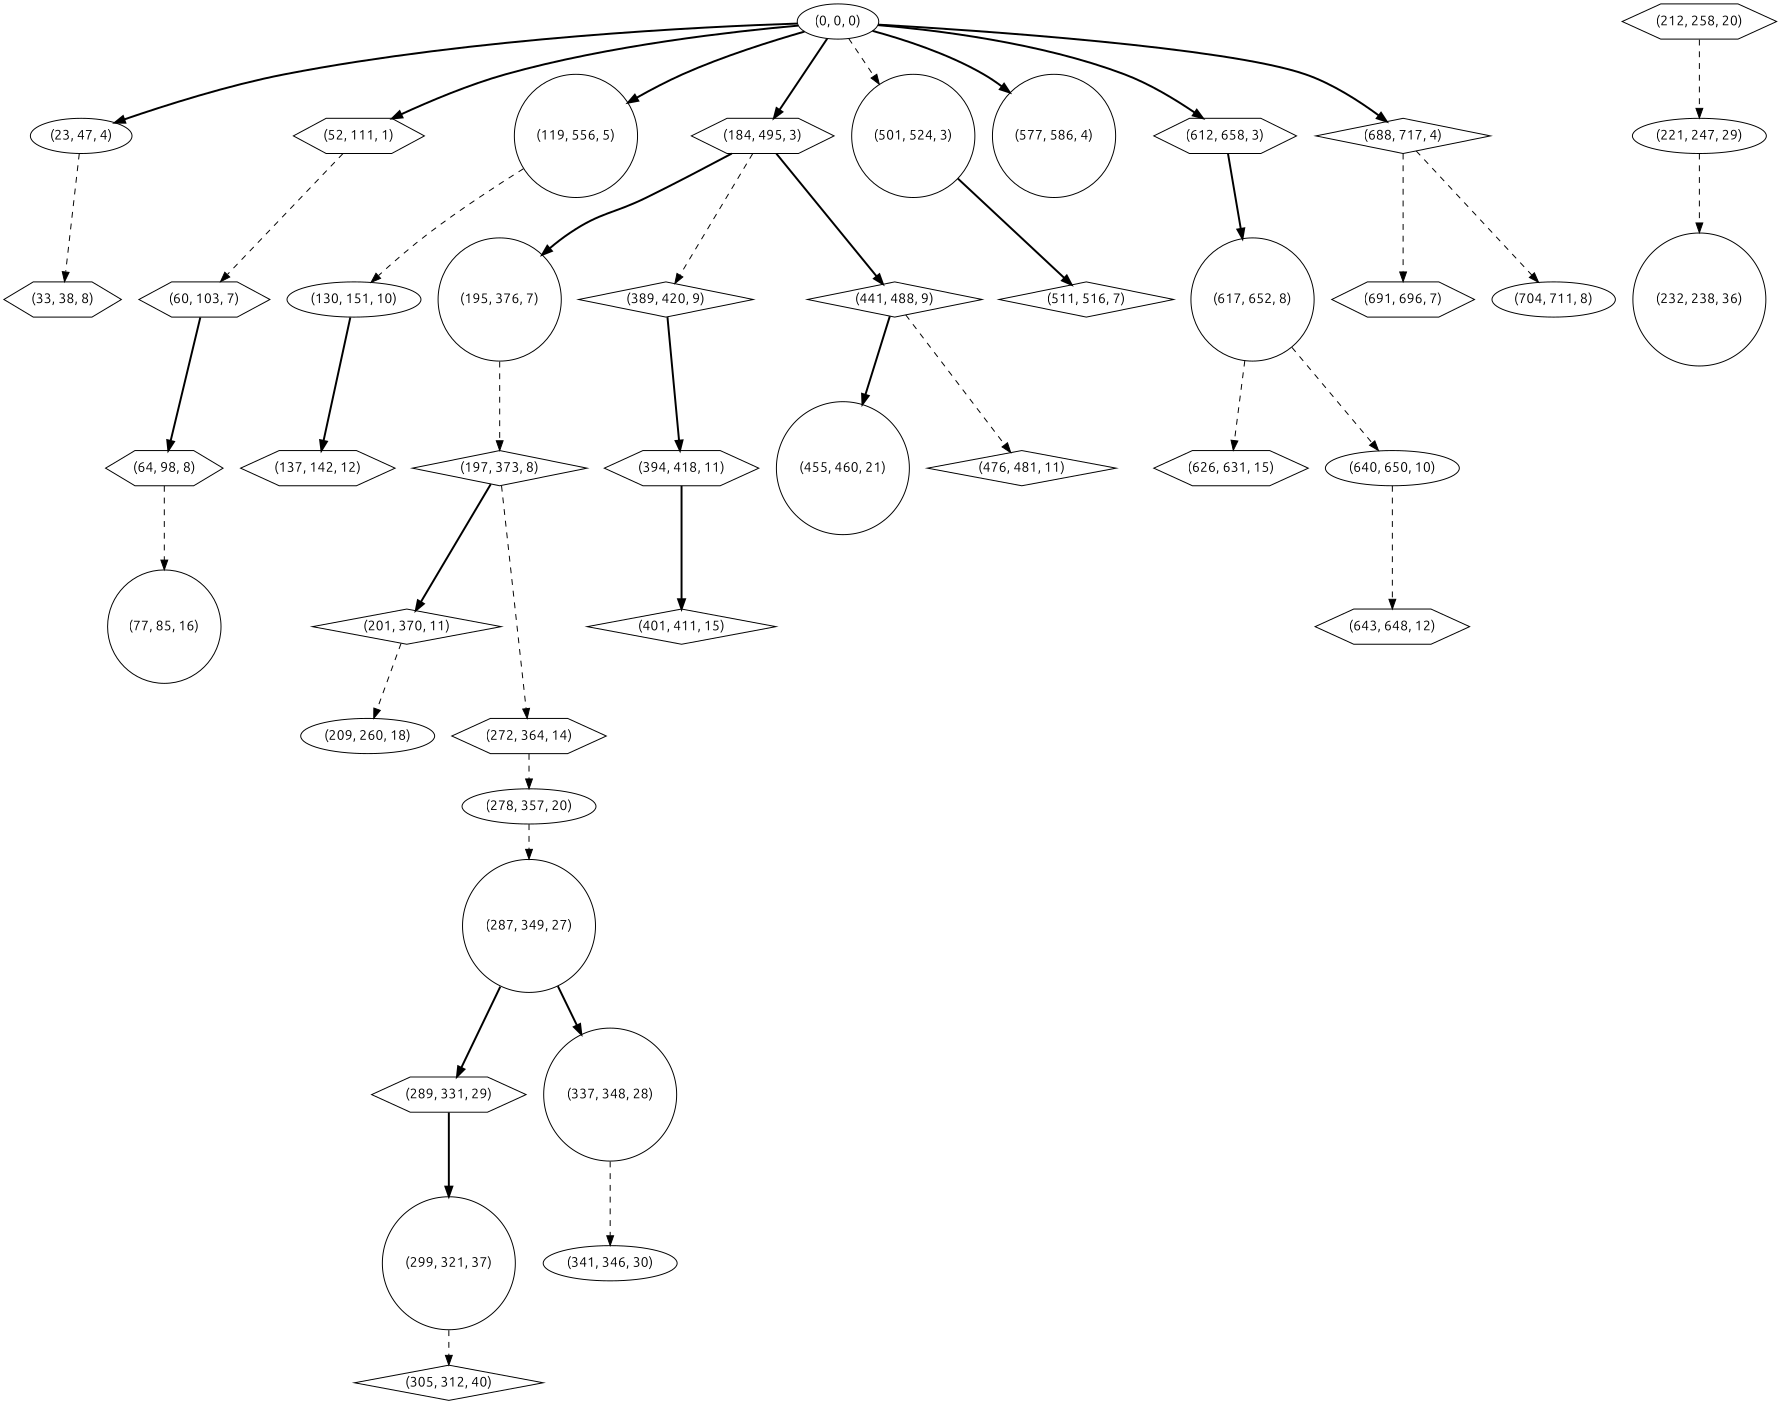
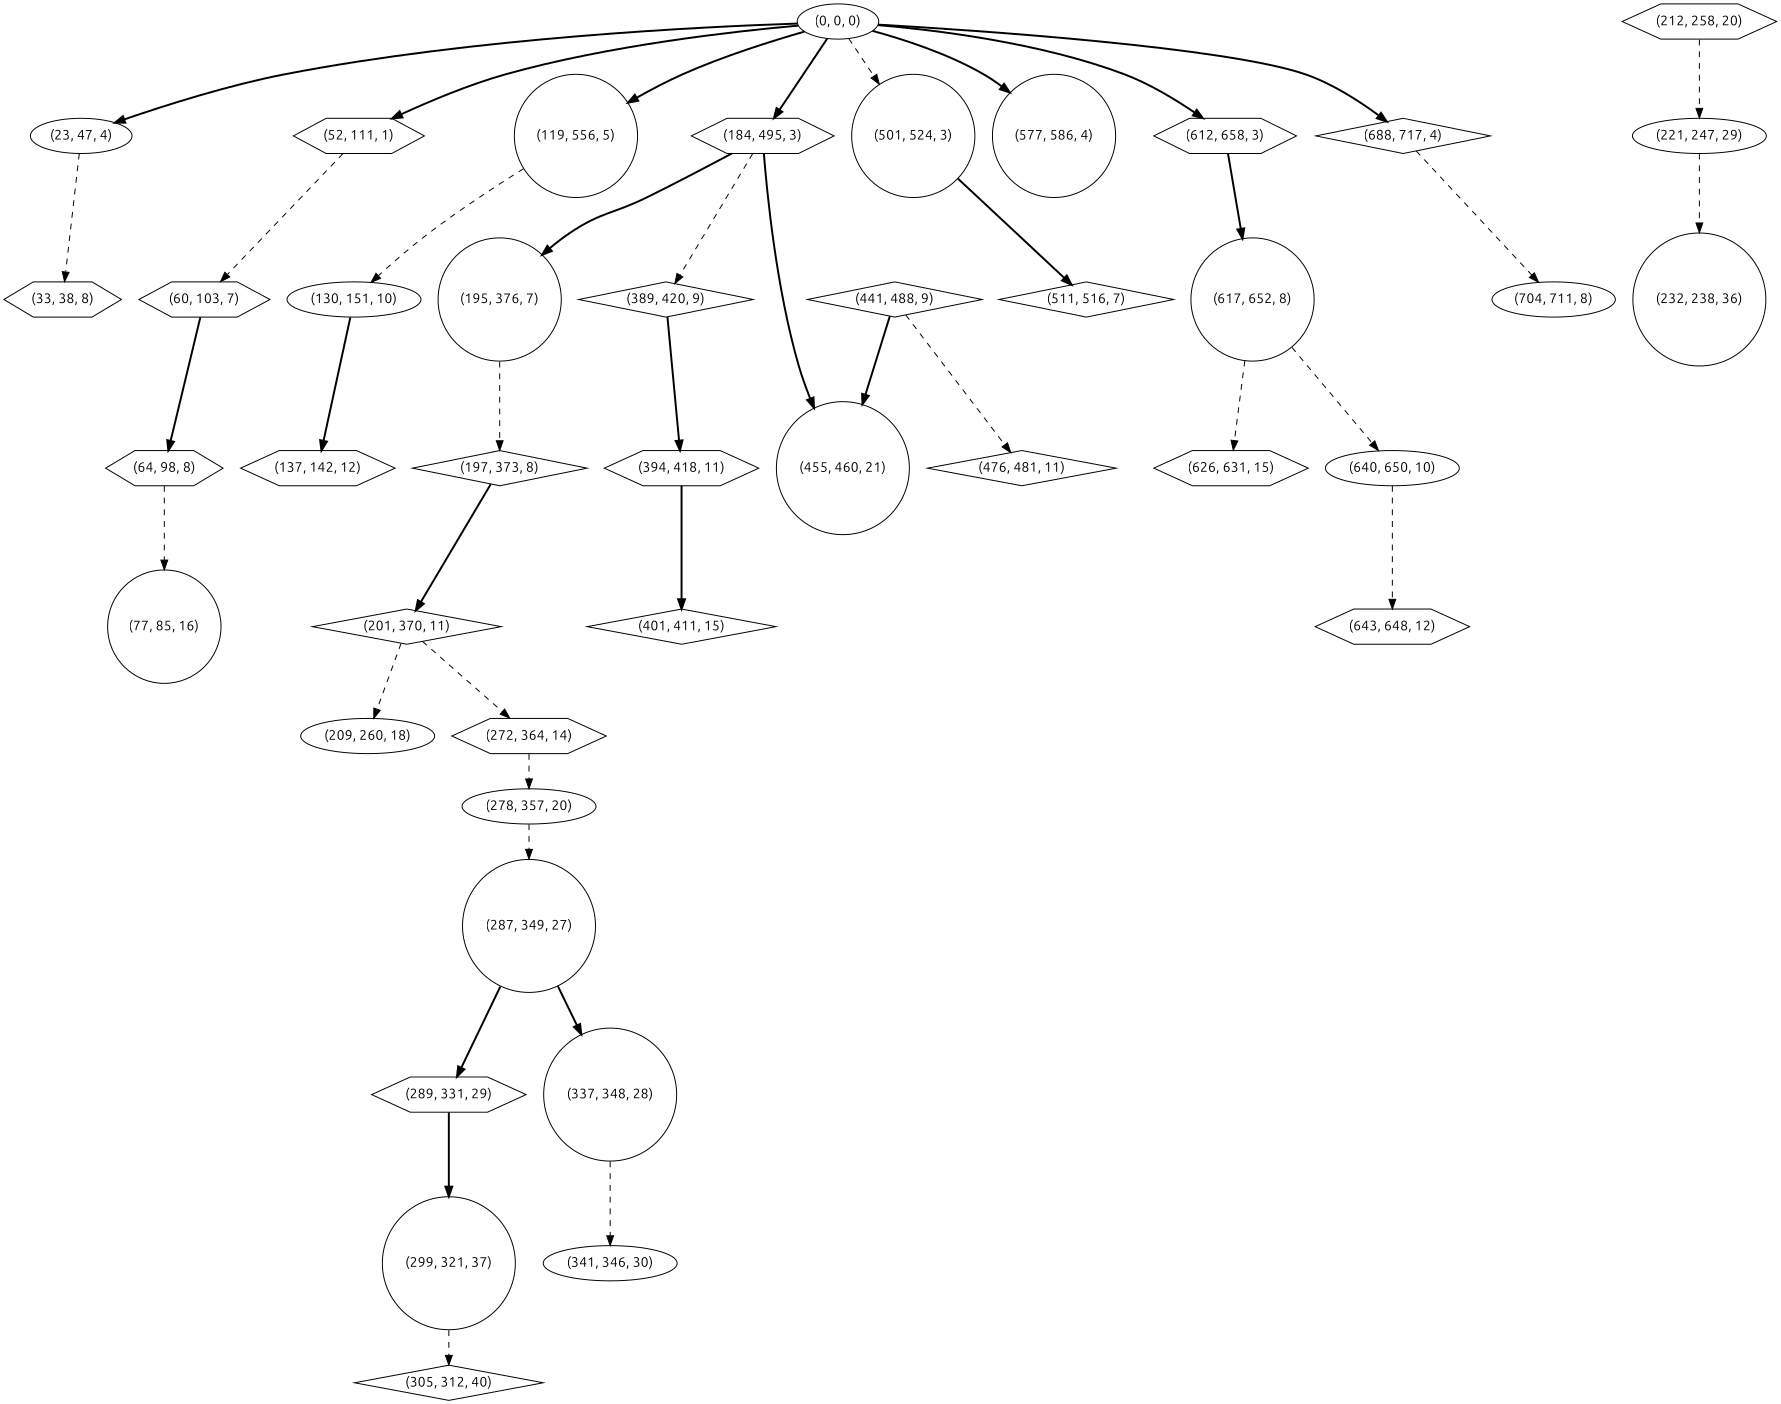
  digraph {
    fontname=Ubuntu
    node [fontname=Ubuntu shape=hexagon]
    edge [fontname=Ubuntu style=dashed]
    "(0, 0, 0)" [shape=ellipse]
    "(23, 47, 4)" [shape=ellipse]
    "(52, 111, 1)"
    n4 [label="(119, 556, 5)" shape=circle]
    "(184, 495, 3)"
    "(501, 524, 3)" [shape=circle]
    "(577, 586, 4)" [shape=circle]
    "(612, 658, 3)"
    "(688, 717, 4)" [shape=diamond]
    "(33, 38, 8)"
    "(60, 103, 7)"
    "(130, 151, 10)" [shape=ellipse]
    "(195, 376, 7)" [shape=circle]
    "(389, 420, 9)" [shape=diamond]
    "(441, 488, 9)" [shape=diamond]
    "(511, 516, 7)" [shape=diamond]
    "(617, 652, 8)" [shape=circle]
-   "(691, 696, 7)"
    "(704, 711, 8)" [shape=ellipse]
    "(64, 98, 8)"
    "(77, 85, 16)" [shape=circle]
    "(137, 142, 12)"
    "(197, 373, 8)" [shape=diamond]
    "(394, 418, 11)"
    "(455, 460, 21)" [shape=circle]
    "(476, 481, 11)" [shape=diamond]
    "(201, 370, 11)" [shape=diamond]
    "(209, 260, 18)" [shape=ellipse]
    "(272, 364, 14)"
    "(278, 357, 20)" [shape=ellipse]
    "(221, 247, 29)" [shape=ellipse]
    "(212, 258, 20)"
    "(232, 238, 36)" [shape=circle]
    "(287, 349, 27)" [shape=circle]
    "(289, 331, 29)"
    "(337, 348, 28)" [shape=circle]
    "(299, 321, 37)" [shape=circle]
    "(341, 346, 30)" [shape=ellipse]
    "(305, 312, 40)" [shape=diamond]
    "(401, 411, 15)" [shape=diamond]
    "(626, 631, 15)"
    "(640, 650, 10)" [shape=ellipse]
    "(643, 648, 12)"
    "(0, 0, 0)" -> "(23, 47, 4)" [style=bold]
    "(0, 0, 0)" -> "(52, 111, 1)" [style=bold]
    "(0, 0, 0)" -> n4 [style=bold]
    "(0, 0, 0)" -> "(184, 495, 3)" [style=bold]
    "(0, 0, 0)" -> "(501, 524, 3)"
    "(0, 0, 0)" -> "(577, 586, 4)" [style=bold]
    "(0, 0, 0)" -> "(612, 658, 3)" [style=bold]
    "(0, 0, 0)" -> "(688, 717, 4)" [style=bold]
    "(23, 47, 4)" -> "(33, 38, 8)"
    "(52, 111, 1)" -> "(60, 103, 7)"
    n4 -> "(130, 151, 10)"
    "(184, 495, 3)" -> "(195, 376, 7)" [style=bold]
    "(184, 495, 3)" -> "(389, 420, 9)"
-   "(184, 495, 3)" -> "(441, 488, 9)" [style=bold]
+   "(184, 495, 3)" -> "(455, 460, 21)" [style=bold]
    "(501, 524, 3)" -> "(511, 516, 7)" [style=bold]
    "(612, 658, 3)" -> "(617, 652, 8)" [style=bold]
-   "(688, 717, 4)" -> "(691, 696, 7)"
    "(688, 717, 4)" -> "(704, 711, 8)"
    "(60, 103, 7)" -> "(64, 98, 8)" [style=bold]
    "(130, 151, 10)" -> "(137, 142, 12)" [style=bold]
    "(195, 376, 7)" -> "(197, 373, 8)"
    "(389, 420, 9)" -> "(394, 418, 11)" [style=bold]
    "(441, 488, 9)" -> "(455, 460, 21)" [style=bold]
    "(441, 488, 9)" -> "(476, 481, 11)"
    "(617, 652, 8)" -> "(626, 631, 15)"
    "(617, 652, 8)" -> "(640, 650, 10)"
    "(64, 98, 8)" -> "(77, 85, 16)"
    "(197, 373, 8)" -> "(201, 370, 11)" [style=bold]
    "(394, 418, 11)" -> "(401, 411, 15)" [style=bold]
    "(201, 370, 11)" -> "(209, 260, 18)"
-   "(197, 373, 8)" -> "(272, 364, 14)"
+   "(201, 370, 11)" -> "(272, 364, 14)"
    "(272, 364, 14)" -> "(278, 357, 20)"
    "(278, 357, 20)" -> "(287, 349, 27)"
    "(221, 247, 29)" -> "(232, 238, 36)"
    "(212, 258, 20)" -> "(221, 247, 29)"
    "(287, 349, 27)" -> "(289, 331, 29)" [style=bold]
    "(287, 349, 27)" -> "(337, 348, 28)" [style=bold]
    "(289, 331, 29)" -> "(299, 321, 37)" [style=bold]
    "(337, 348, 28)" -> "(341, 346, 30)"
    "(299, 321, 37)" -> "(305, 312, 40)"
    "(640, 650, 10)" -> "(643, 648, 12)"
  }
